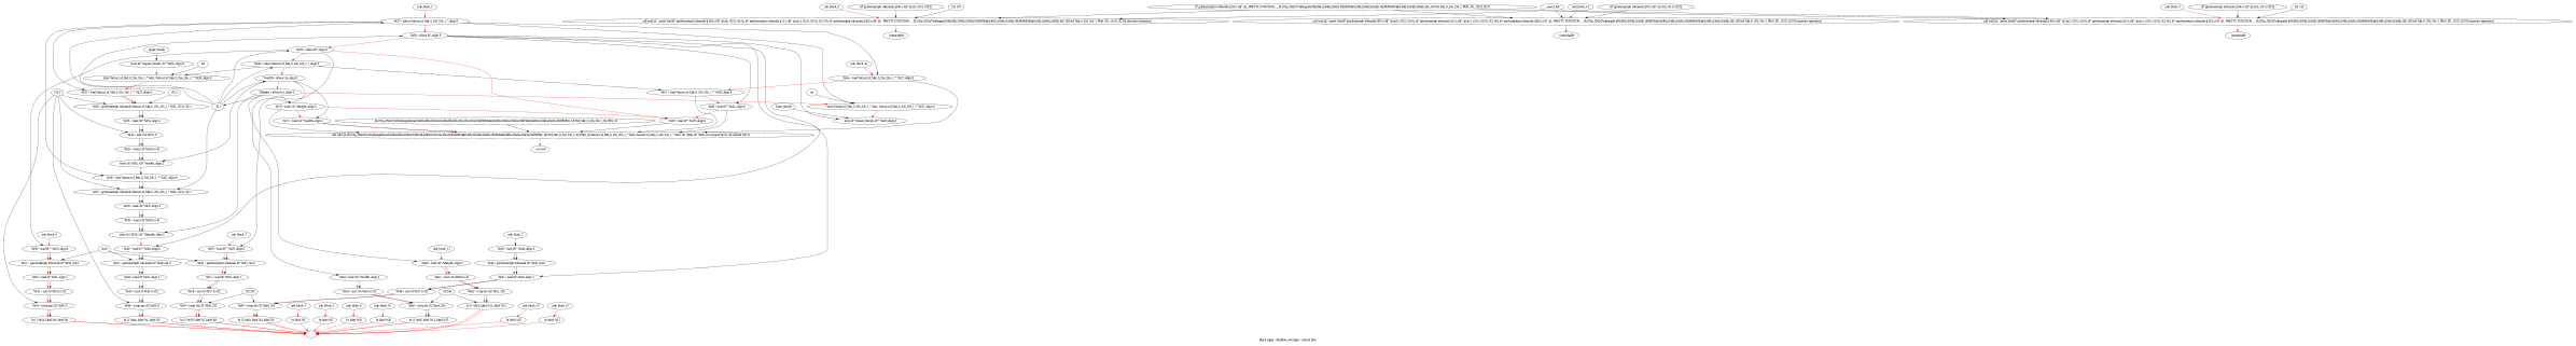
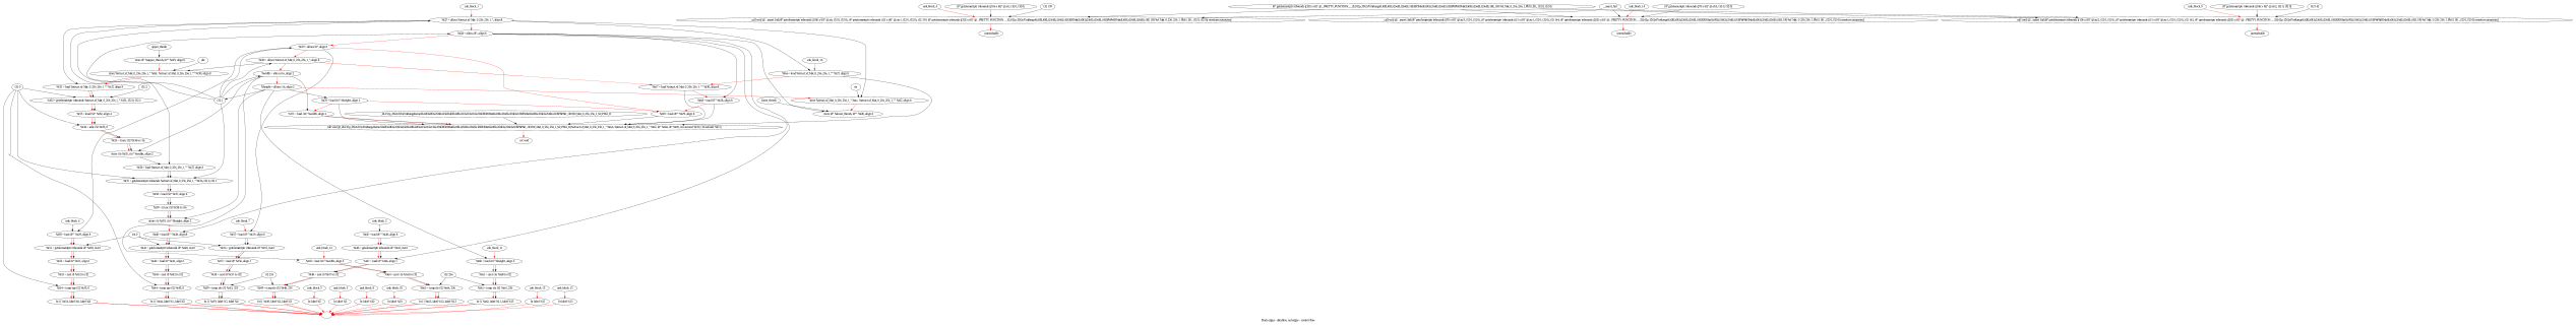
  digraph {
    compound=true
    fontname="PT Serif"
    label="Black edges - dataflow, red edges - control flow"
    node [fontname="PT Serif"]
    edge [fontname="PT Serif"]
    n1 [label="  %t27 = alloca %struct.xf_Mat_0_256_256_1_*, align 8"]
    n2 [label="  %t28 = alloca i8*, align 8"]
    n3 [label="  store %struct.xf_Mat_0_256_256_1_* %src, %struct.xf_Mat_0_256_256_1_** %t27, align 8"]
    n4 [label="  %t31 = load %struct.xf_Mat_0_256_256_1_** %t27, align 8"]
    n5 [label="  %t36 = load %struct.xf_Mat_0_256_256_1_** %t27, align 8"]
    n6 [label="  %t66 = load %struct.xf_Mat_0_256_256_1_** %t27, align 8"]
    n7 [label="  %t29 = alloca i8*, align 8"]
    n8 [label="  store i8* %lower_thresh, i8** %t28, align 8"]
    n9 [label="  %t40 = load i8** %t28, align 8"]
-   n10 [label="%t68 = load i8** %t22, align 8"]
+   n10 [label="  %t68 = load i8** %t28, align 8"]
    n11 [label="  %t47 = load i8* %t46, align 1"]
    n12 [label="  %t32 = getelementptr inbounds %struct.xf_Mat_0_256_256_1_* %t31, i32 0, i32 2"]
    n13 [label="  %t37 = getelementptr inbounds %struct.xf_Mat_0_256_256_1_* %t36, i32 0, i32 1"]
    n14 [label="  %t67 = load %struct.xf_Mat_0_256_256_1_** %t30, align 8"]
    n15 [label="  call void @_ZL135p_ZN2xf15xFinRangeKernelILi0ELi0ELi256ELi256ELi0ELi0ELi1ELi1ELi1ELi256EEER3MatILi0ELi256ELi256ELi1EER3MatILi0ELi256ELi256ELi1EEPhPhtt_1R19xf_Mat_0_256_256_1_S0_PhS1_tt(%struct.xf_Mat_0_256_256_1_* %t66, %struct.xf_Mat_0_256_256_1_* %t67, i8* %t68, i8* %t69, i16 zeroext %t70, i16 zeroext %t71)"]
    n16 [label="  %t30 = alloca %struct.xf_Mat_0_256_256_1_*, align 8"]
    n17 [label="  %t50 = load i8** %t29, align 8"]
    n18 [label="  %t55 = load i8** %t29, align 8"]
    n19 [label="  %t69 = load i8** %t29, align 8"]
    n20 [label="  %t41 = getelementptr inbounds i8* %t40, i64 0"]
    n21 [label="  %t45 = load i8** %t28, align 8"]
    n22 [label="  %t46 = getelementptr inbounds i8* %t45, i64 0"]
    n23 [label="  %width = alloca i16, align 2"]
    n24 [label="  store %struct.xf_Mat_0_256_256_1_* %dst, %struct.xf_Mat_0_256_256_1_** %t30, align 8"]
    n25 [label="  store i8* %upper_thresh, i8** %t29, align 8"]
    n26 [label="  %t51 = getelementptr inbounds i8* %t50, i64 0"]
    n27 [label="  %t56 = getelementptr inbounds i8* %t55, i64 0"]
    n28 [label="  %height = alloca i16, align 2"]
    n29 [label="  store i16 %t35, i16* %width, align 2"]
    n30 [label="  %t63 = load i16* %width, align 2"]
    n31 [label="  %t71 = load i16* %width, align 2"]
    n32 [label="  store i16 %t39, i16* %height, align 2"]
    n33 [label="  %t60 = load i16* %height, align 2"]
    n34 [label="  %t70 = load i16* %height, align 2"]
    "i32 1"
    n36 [label="  %t64 = zext i16 %t63 to i32"]
    n37 [label="  %t61 = zext i16 %t60 to i32"]
    n38 [label="  %t33 = load i32* %t32, align 4"]
    n39 [label="  %t34 = ashr i32 %t33, 0"]
    n40 [label="  %t35 = trunc i32 %t34 to i16"]
    n41 [label="  %t38 = load i32* %t37, align 4"]
    n42 [label="  %t39 = trunc i32 %t38 to i16"]
    n43 [label="  %t42 = load i8* %t41, align 1"]
    n44 [label="  %t43 = zext i8 %t42 to i32"]
    n45 [label="  %t44 = icmp sge i32 %t43, 0"]
    n46 [label="  br i1 %t44, label %1, label %3"]
    ""
    unk_block_1
    n49 [label=str]
    lower_thresh
    upper_thresh
    dst
    "i32 0"
    n54 [label="  %t54 = icmp sge i32 %t53, 0"]
    n55 [label="  br i1 %t54, label %6, label %8"]
    "i32 2"
    "i64 0"
    n58 [label="  %t52 = load i8* %t51, align 1"]
    n59 [label="  %t57 = load i8* %t56, align 1"]
    n60 [label="  %t48 = zext i8 %t47 to i32"]
    n61 [label="  %t49 = icmp sle i32 %t48, 255"]
    n62 [label="  br i1 %t49, label %2, label %3"]
    unk_block_2
    "i32 255"
-   n65 [label="  %t59 = icmp sle i32 %t58, 255"]
+   n65 [label="%t59 = icmp sle i32 %t52, 255"]
    n66 [label="  br i1 %t59, label %7, label %8"]
    n67 [label="  br label %5"]
    unk_block_3
    n69 [label="  call void @__assert_fail(i8* getelementptr inbounds ([106 x i8]* @.str, i32 0, i32 0), i8* getelementptr inbounds ([15 x i8]* @.str1, i32 0, i32 0), i32 139, i8* getelementptr inbounds ([202 x i8]* @__PRETTY_FUNCTION__._ZL102p_ZN2xf7inRangeILi0ELi0ELi256ELi256ELi1EEER3MatILi0ELi256ELi256ELi1EEPhPhR3MatILi0ELi256ELi256ELi1EE_1R19xf_Mat_0_256_256_1_PhS1_S0_, i32 0, i32 0)) noreturn nounwind"]
    n70 [label="  unreachable"]
    unk_block_4
    "i8* getelementptr inbounds ([106 x i8]* @.str, i32 0, i32 0)"
    n73 [label="  call void @__assert_fail(i8* getelementptr inbounds ([106 x i8]* @.str2, i32 0, i32 0), i8* getelementptr inbounds ([15 x i8]* @.str1, i32 0, i32 0), i32 142, i8* getelementptr inbounds ([202 x i8]* @__PRETTY_FUNCTION__._ZL102p_ZN2xf7inRangeILi0ELi0ELi256ELi256ELi1EEER3MatILi0ELi256ELi256ELi1EEPhPhR3MatILi0ELi256ELi256ELi1EE_1R19xf_Mat_0_256_256_1_PhS1_S0_, i32 0, i32 0)) noreturn nounwind"]
    n74 [label="  unreachable"]
    n75 [label="  call void @__assert_fail(i8* getelementptr inbounds ([93 x i8]* @.str3, i32 0, i32 0), i8* getelementptr inbounds ([15 x i8]* @.str1, i32 0, i32 0), i32 144, i8* getelementptr inbounds ([202 x i8]* @__PRETTY_FUNCTION__._ZL102p_ZN2xf7inRangeILi0ELi0ELi256ELi256ELi1EEER3MatILi0ELi256ELi256ELi1EEPhPhR3MatILi0ELi256ELi256ELi1EE_1R19xf_Mat_0_256_256_1_PhS1_S0_, i32 0, i32 0)) noreturn nounwind"]
    n76 [label="  unreachable"]
    "i32 139"
    "i8* getelementptr inbounds ([202 x i8]* @__PRETTY_FUNCTION__._ZL102p_ZN2xf7inRangeILi0ELi0ELi256ELi256ELi1EEER3MatILi0ELi256ELi256ELi1EEPhPhR3MatILi0ELi256ELi256ELi1EE_1R19xf_Mat_0_256_256_1_PhS1_S0_, i32 0, i32 0)"
    __assert_fail
    n80 [label="  br label %5"]
    unk_block_5
    n82 [label="  %t53 = zext i8 %t52 to i32"]
    unk_block_6
    n84 [label="  %t58 = zext i8 %t57 to i32"]
    unk_block_7
    n86 [label="  br label %10"]
    unk_block_8
    unk_block_9
    "i8* getelementptr inbounds ([106 x i8]* @.str2, i32 0, i32 0)"
    "i32 142"
    n91 [label="  br label %10"]
    unk_block_10
    n93 [label="  %t62 = icmp sle i32 %t61, 256"]
    n94 [label="  br i1 %t62, label %11, label %13"]
    unk_block_11
    "i32 256"
    n97 [label="  %t65 = icmp sle i32 %t64, 256"]
    n98 [label="  br i1 %t65, label %12, label %13"]
+   unk_block_12
    n100 [label="  br label %15"]
    unk_block_13
    unk_block_14
    "i8* getelementptr inbounds ([93 x i8]* @.str3, i32 0, i32 0)"
    n104 [label="  br label %15"]
    unk_block_15
    n106 [label="  ret void"]
    unk_block_16
    _ZL135p_ZN2xf15xFinRangeKernelILi0ELi0ELi256ELi256ELi0ELi0ELi1ELi1ELi1ELi256EEER3MatILi0ELi256ELi256ELi1EER3MatILi0ELi256ELi256ELi1EEPhPhtt_1R19xf_Mat_0_256_256_1_S0_PhS1_tt
    n1 -> n2 [color=red weight=2]
    n1 -> n3
    n1 -> n4
    n1 -> n5
    n1 -> n6
    n2 -> n7 [color=red weight=2]
    n2 -> n8
    n2 -> n9
    n2 -> n10
    n2 -> n11
    n3 -> n8 [color=red weight=2]
    n4 -> n12 [color=red weight=2]
    n4 -> n12
    n5 -> n13 [color=red weight=2]
    n5 -> n13
    n6 -> n14 [color=red weight=2]
    n6 -> n15
    n7 -> n16 [color=red weight=2]
    n7 -> n17
    n7 -> n18
    n7 -> n19 [color=red]
    n9 -> n20 [color=red weight=2]
    n9 -> n20
    n10 -> n15
    n10 -> n19 [color=red weight=2]
    n11 -> n60 [color=red weight=2]
    n11 -> n60
    n12 -> n38 [color=red weight=2]
    n12 -> n38
    n13 -> n41 [color=red weight=2]
    n13 -> n41
    n14 -> n10 [color=red weight=2]
    n14 -> n15
    n15 -> n106 [color=red weight=2]
-   n16 -> n14
+   n16 -> n14 [color=red]
    n16 -> n23 [color=red weight=2]
    n16 -> n24
    n17 -> n26 [color=red weight=2]
    n17 -> n26
    n18 -> n27 [color=red weight=2]
    n18 -> n27
    n19 -> n15
    n20 -> n43 [color=red weight=2]
    n20 -> n43
    n21 -> n22 [color=red weight=2]
    n21 -> n22
    n22 -> n11 [color=red weight=2]
    n22 -> n11
    n23 -> n28 [color=red weight=2]
    n23 -> n29
    n23 -> n30
    n23 -> n31
    n24 -> n4 [color=red weight=2]
    n25 -> n24 [color=red weight=2]
    n26 -> n58 [color=red weight=2]
    n26 -> n58
    n27 -> n59 [color=red weight=2]
    n27 -> n59
    n28 -> n3 [color=red weight=2]
    n28 -> n32
    n28 -> n33
    n28 -> n34
    n28 -> "i32 1"
    n29 -> n5 [color=black weight=2]
    n30 -> n36 [color=red weight=2]
    n30 -> n36
    n31 -> n15 [color=red weight=2]
    n31 -> n15
    n32 -> n9 [color=red weight=2]
    n33 -> n37 [color=red weight=2]
    n33 -> n37
    n34 -> n15
    n34 -> n19 [color=red weight=2]
    n34 -> n31 [color=red weight=2]
    "i32 1" -> n1
    "i32 1" -> n2
    "i32 1" -> n7
    "i32 1" -> n13
    "i32 1" -> n16
    "i32 1" -> n23
    n36 -> n97 [color=red weight=2]
    n36 -> n97
    n37 -> n93 [color=red weight=2]
    n37 -> n93
    n38 -> n39 [color=red weight=2]
    n38 -> n39
    n39 -> n40 [color=red weight=2]
    n39 -> n40
    n40 -> n29 [color=red weight=2]
    n40 -> n29
    n41 -> n42 [color=red weight=2]
    n41 -> n42
    n42 -> n32 [color=red weight=2]
    n42 -> n32
    n43 -> n44 [color=red weight=2]
    n43 -> n44
    n44 -> n45 [color=red weight=2]
    n44 -> n45
    n45 -> n46 [color=red weight=2]
    n45 -> n46
    n46 -> "" [color=red]
    n46 -> "" [color=red]
    unk_block_1 -> n1 [color=red]
    n49 -> n3
    lower_thresh -> n8
    upper_thresh -> n25
    dst -> n24
    "i32 0" -> n12
    "i32 0" -> n13
    "i32 0" -> n39
    "i32 0" -> n45
    "i32 0" -> n54
    n54 -> n55 [color=red weight=2]
    n54 -> n55
    n55 -> "" [color=red]
    n55 -> "" [color=red]
    "i32 2" -> n12
    "i64 0" -> n20
    "i64 0" -> n26
    "i64 0" -> n27
    n58 -> n82 [color=red weight=2]
    n58 -> n82
    n59 -> n84 [color=red weight=2]
    n59 -> n84
    n60 -> n61 [color=red weight=2]
    n60 -> n61
    n61 -> n62 [color=red weight=2]
    n61 -> n62
    n62 -> "" [color=red]
    n62 -> "" [color=red]
    unk_block_2 -> n21 [color=black]
    "i32 255" -> n61
    "i32 255" -> n65
    n65 -> n66 [color=red weight=2]
    n65 -> n66
    n66 -> "" [color=red]
    n66 -> "" [color=red]
    n67 -> "" [color=red]
    unk_block_3 -> n67 [color=red]
    n69 -> n70 [color=red weight=2]
    unk_block_4 -> n69 [color=red]
    "i8* getelementptr inbounds ([106 x i8]* @.str, i32 0, i32 0)" -> n69
    n73 -> n74 [color=red weight=2]
    n75 -> n76 [color=red weight=2]
    "i32 139" -> n69
    "i8* getelementptr inbounds ([202 x i8]* @__PRETTY_FUNCTION__._ZL102p_ZN2xf7inRangeILi0ELi0ELi256ELi256ELi1EEER3MatILi0ELi256ELi256ELi1EEPhPhR3MatILi0ELi256ELi256ELi1EE_1R19xf_Mat_0_256_256_1_PhS1_S0_, i32 0, i32 0)" -> n69
    "i8* getelementptr inbounds ([202 x i8]* @__PRETTY_FUNCTION__._ZL102p_ZN2xf7inRangeILi0ELi0ELi256ELi256ELi1EEER3MatILi0ELi256ELi256ELi1EEPhPhR3MatILi0ELi256ELi256ELi1EE_1R19xf_Mat_0_256_256_1_PhS1_S0_, i32 0, i32 0)" -> n73
    "i8* getelementptr inbounds ([202 x i8]* @__PRETTY_FUNCTION__._ZL102p_ZN2xf7inRangeILi0ELi0ELi256ELi256ELi1EEER3MatILi0ELi256ELi256ELi1EEPhPhR3MatILi0ELi256ELi256ELi1EE_1R19xf_Mat_0_256_256_1_PhS1_S0_, i32 0, i32 0)" -> n75
    __assert_fail -> n69
    __assert_fail -> n73
    __assert_fail -> n75
    n80 -> "" [color=red]
    unk_block_5 -> n80 [color=red]
    n82 -> n54 [color=red weight=2]
    n82 -> n54
-   unk_block_6 -> n17 [color=red]
+   unk_block_6 -> n17 [color=black]
    n84 -> n65 [color=red weight=2]
    n84 -> n65
    unk_block_7 -> n18 [color=red]
    n86 -> "" [color=red]
    unk_block_8 -> n86 [color=red]
    unk_block_9 -> n73 [color=red]
    "i8* getelementptr inbounds ([106 x i8]* @.str2, i32 0, i32 0)" -> n73
    "i32 142" -> n73
    n91 -> "" [color=red]
    unk_block_10 -> n91 [color=red]
    n93 -> n94 [color=red weight=2]
    n93 -> n94
    n94 -> "" [color=red]
    n94 -> "" [color=red]
    unk_block_11 -> n33 [color=red]
-   "i32 256" -> n94
+   "i32 256" -> n93
    "i32 256" -> n97
    n97 -> n98 [color=red weight=2]
    n97 -> n98
    n98 -> "" [color=red]
    n98 -> "" [color=red]
+   unk_block_12 -> n30 [color=red]
    n100 -> "" [color=red]
    unk_block_13 -> n100 [color=red]
    unk_block_14 -> n75 [color=red]
    "i8* getelementptr inbounds ([93 x i8]* @.str3, i32 0, i32 0)" -> n75
    n104 -> "" [color=red]
    unk_block_15 -> n104 [color=red]
    unk_block_16 -> n6 [color=red]
    _ZL135p_ZN2xf15xFinRangeKernelILi0ELi0ELi256ELi256ELi0ELi0ELi1ELi1ELi1ELi256EEER3MatILi0ELi256ELi256ELi1EER3MatILi0ELi256ELi256ELi1EEPhPhtt_1R19xf_Mat_0_256_256_1_S0_PhS1_tt -> n15
  }
